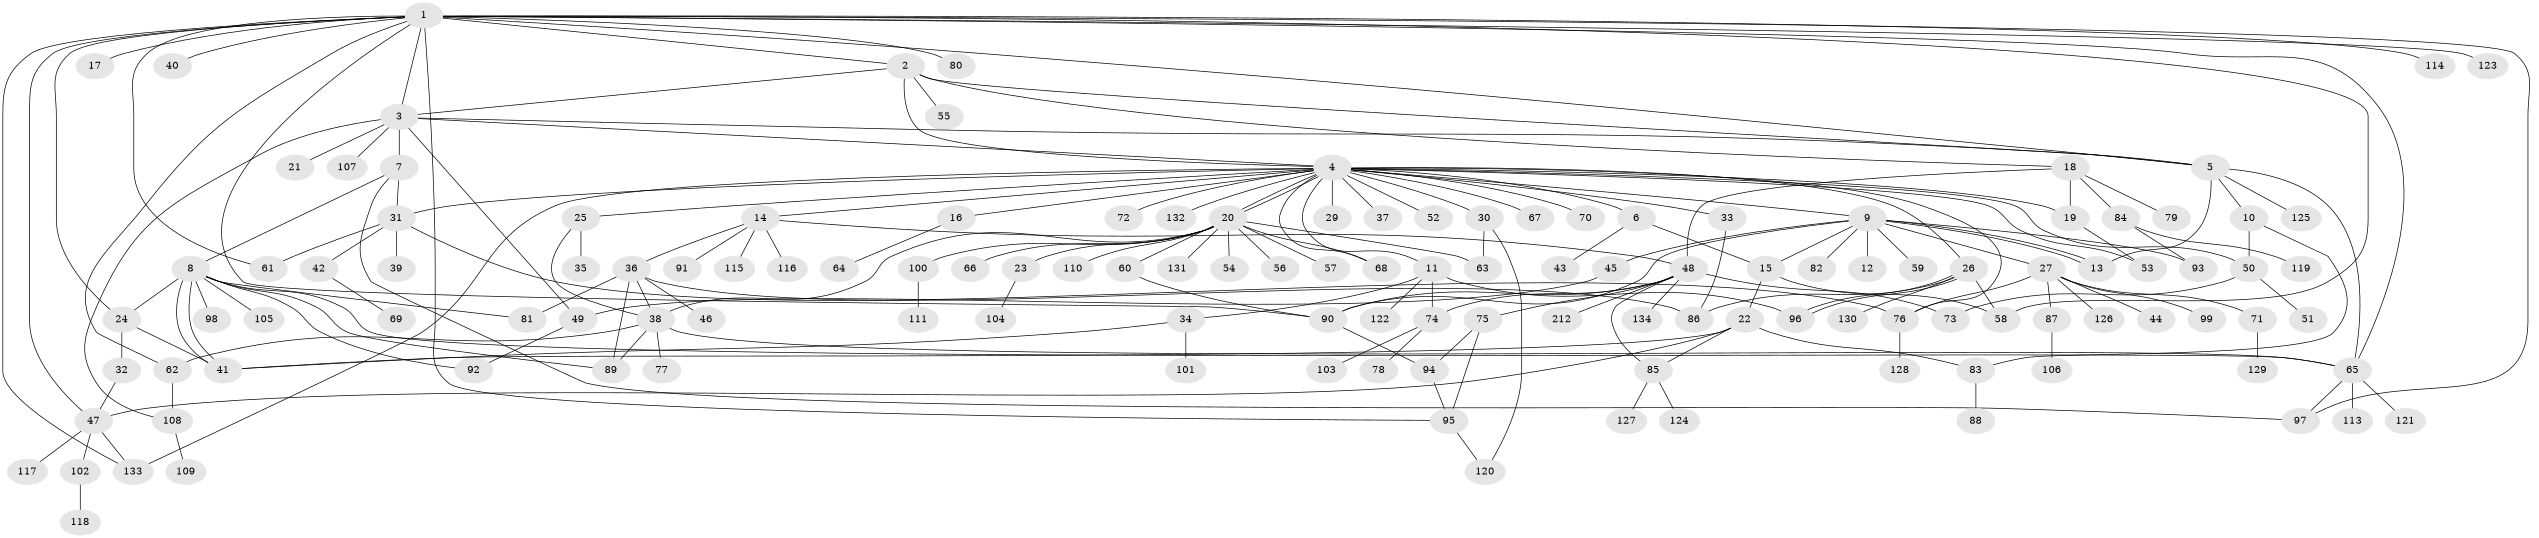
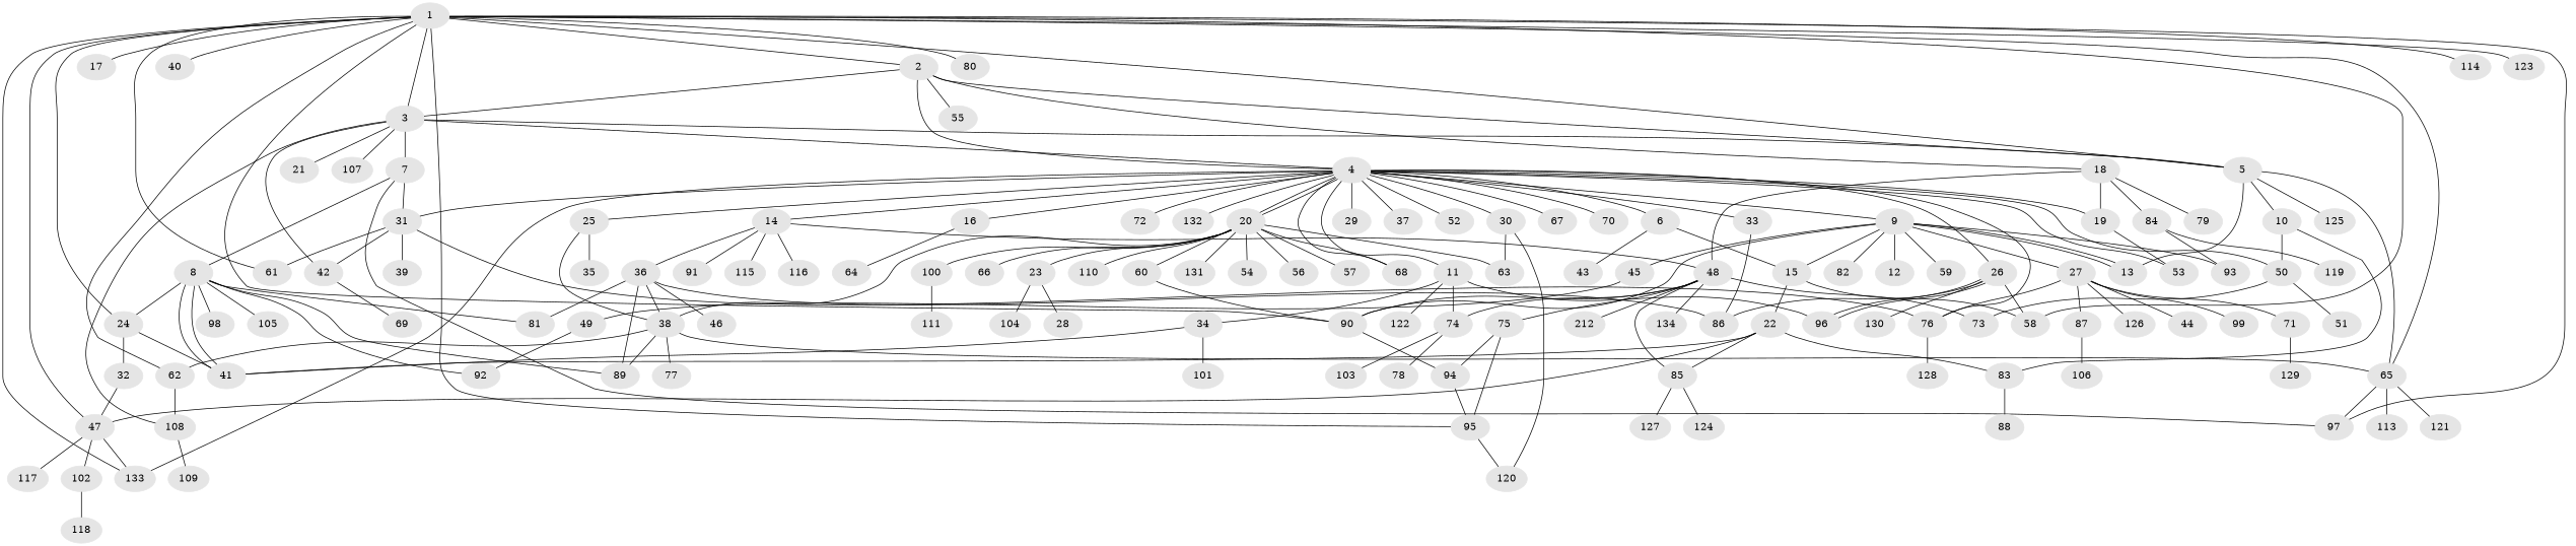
  graph {
    node [color=gray90 style=filled]
    1
    2
    3
    5
    17
    24
    40
    47
    58
    61
    62
    65
    80
    90
    95
    97
    114
    123
    133
    4
    18
    55
    7
    21
    49
    107
    108
    10
    13
    125
    41
    32
    102
    117
    113
    121
    94
    120
    6
    9
    11
    14
    16
    19
    20
    25
    26
    29
    30
    31
    33
    37
    50
    52
    53
    67
    68
    70
    72
    76
    132
    48
    79
    84
    8
    92
    109
    15
    43
    12
    27
    45
    59
    82
    93
    34
    74
    96
    122
    36
    91
    115
    116
    64
    23
    38
    54
    56
    57
    60
    63
    66
    100
    110
    131
    35
    130
    86
    39
    42
    73
    51
    128
    83
    22
    81
    89
    98
    105
    44
    71
    87
    99
    126
    88
    101
    78
    103
    46
    85
    75
    n122 [label=212]
    134
    119
+   28
    104
    77
    111
    124
    127
    129
    106
    69
    118
    1 -- 2
    1 -- 3
    1 -- 5
    1 -- 17
    1 -- 24
    1 -- 40
    1 -- 47
    1 -- 58
    1 -- 61
    1 -- 62
    1 -- 65
    1 -- 80
    1 -- 90
    1 -- 95
    1 -- 97
    1 -- 114
    1 -- 123
    1 -- 133
    2 -- 3
    2 -- 5
    2 -- 4
    2 -- 18
    2 -- 55
    3 -- 5
    3 -- 4
    3 -- 7
    3 -- 21
-   3 -- 49
+   3 -- 42
    3 -- 107
    3 -- 108
    5 -- 65
    5 -- 10
    5 -- 13
    5 -- 125
    24 -- 41
    24 -- 32
    47 -- 133
    47 -- 102
    47 -- 117
    62 -- 108
    65 -- 97
    65 -- 113
    65 -- 121
    90 -- 94
    95 -- 120
    4 -- 133
    4 -- 6
    4 -- 9
    4 -- 11
    4 -- 14
    4 -- 16
    4 -- 19
    4 -- 20
    4 -- 20
    4 -- 25
    4 -- 26
    4 -- 29
    4 -- 30
    4 -- 31
    4 -- 33
    4 -- 37
    4 -- 50
    4 -- 52
    4 -- 53
    4 -- 67
    4 -- 68
    4 -- 70
    4 -- 72
    4 -- 76
    4 -- 132
    18 -- 19
    18 -- 48
    18 -- 79
    18 -- 84
    7 -- 97
    7 -- 31
    7 -- 8
    49 -- 92
    108 -- 109
    10 -- 50
    10 -- 83
    32 -- 47
    102 -- 118
    94 -- 95
    6 -- 15
    6 -- 43
    9 -- 90
    9 -- 13
    9 -- 13
    9 -- 15
    9 -- 12
    9 -- 27
    9 -- 45
    9 -- 59
    9 -- 82
    9 -- 93
    11 -- 34
    11 -- 74
    11 -- 96
    11 -- 122
    14 -- 48
    14 -- 36
    14 -- 91
    14 -- 115
    14 -- 116
    16 -- 64
    19 -- 53
    20 -- 68
    20 -- 23
    20 -- 38
    20 -- 54
    20 -- 56
    20 -- 57
    20 -- 60
    20 -- 63
    20 -- 66
    20 -- 100
    20 -- 110
    20 -- 131
    25 -- 38
    25 -- 35
    26 -- 58
    26 -- 96
    26 -- 96
    26 -- 130
    26 -- 86
    30 -- 120
    30 -- 63
    31 -- 61
    31 -- 76
    31 -- 39
    31 -- 42
    33 -- 86
    50 -- 73
    50 -- 51
    76 -- 128
    48 -- 90
    48 -- 74
    48 -- 73
    48 -- 85
    48 -- 75
    48 -- n122
    48 -- 134
    84 -- 93
    84 -- 119
    8 -- 24
-   8 -- 65
    8 -- 41
    8 -- 41
    8 -- 92
    8 -- 81
    8 -- 89
    8 -- 98
    8 -- 105
    15 -- 58
    15 -- 22
    27 -- 76
    27 -- 44
    27 -- 71
    27 -- 87
    27 -- 99
    27 -- 126
    45 -- 49
    34 -- 41
    34 -- 101
    74 -- 78
    74 -- 103
    36 -- 38
    36 -- 86
    36 -- 81
    36 -- 89
    36 -- 46
+   23 -- 28
    23 -- 104
    38 -- 62
    38 -- 65
    38 -- 89
    38 -- 77
    60 -- 90
    100 -- 111
    42 -- 69
    83 -- 88
    22 -- 47
    22 -- 41
    22 -- 83
    22 -- 85
    71 -- 129
    87 -- 106
    85 -- 124
    85 -- 127
    75 -- 95
    75 -- 94
  }
